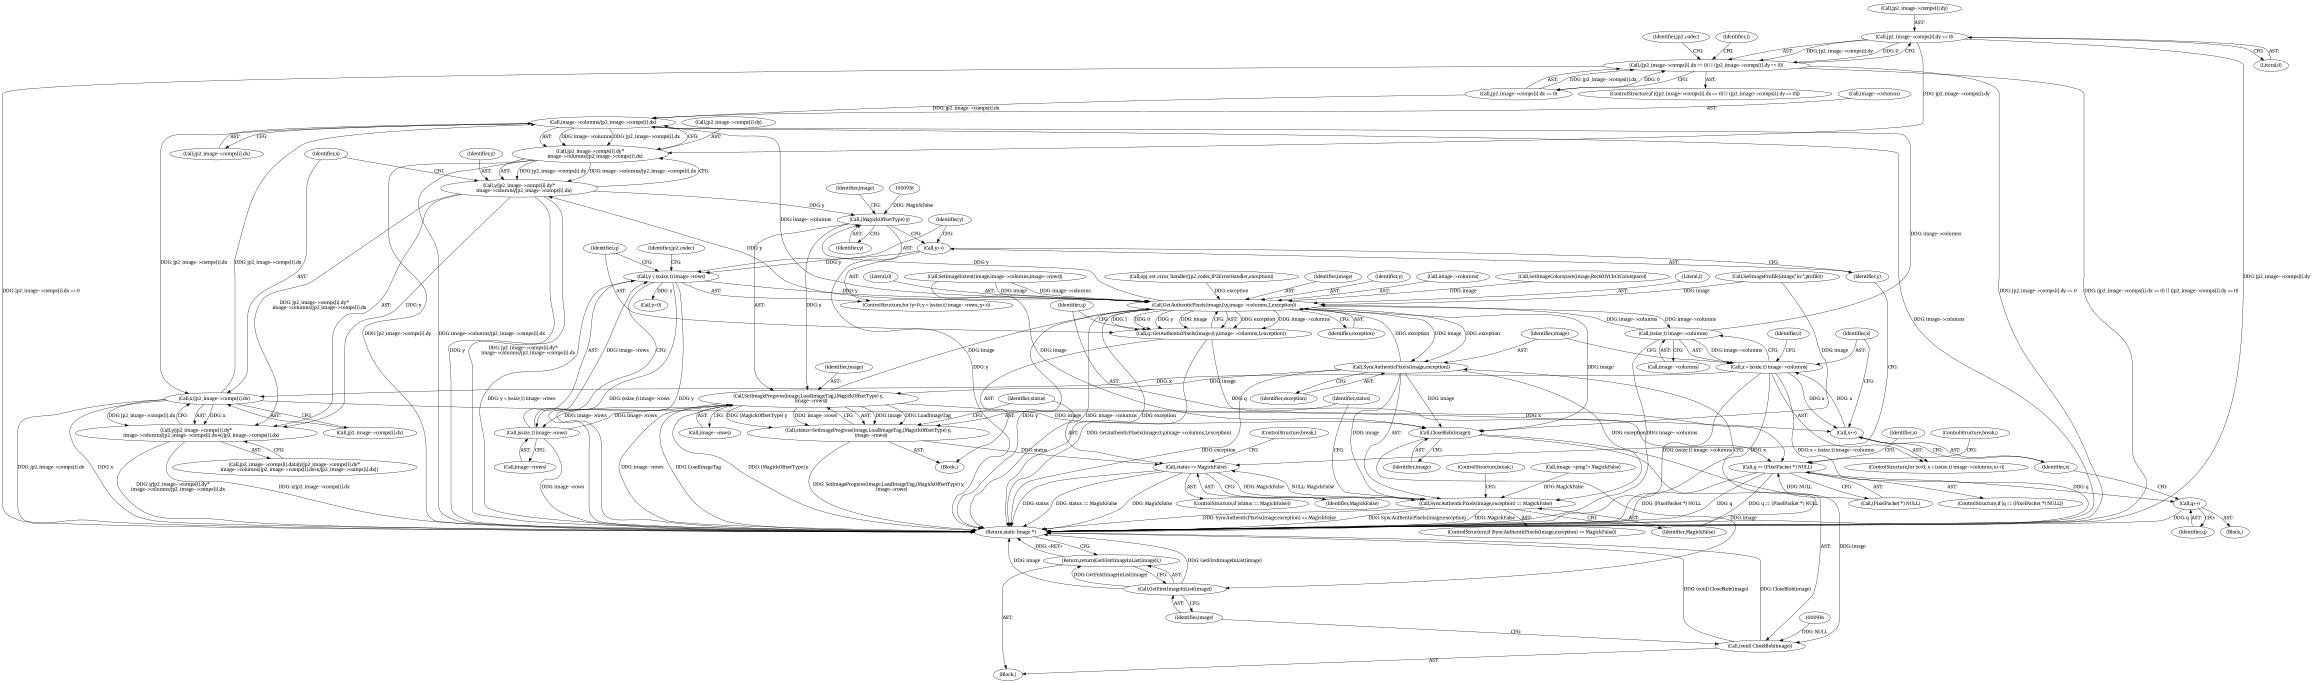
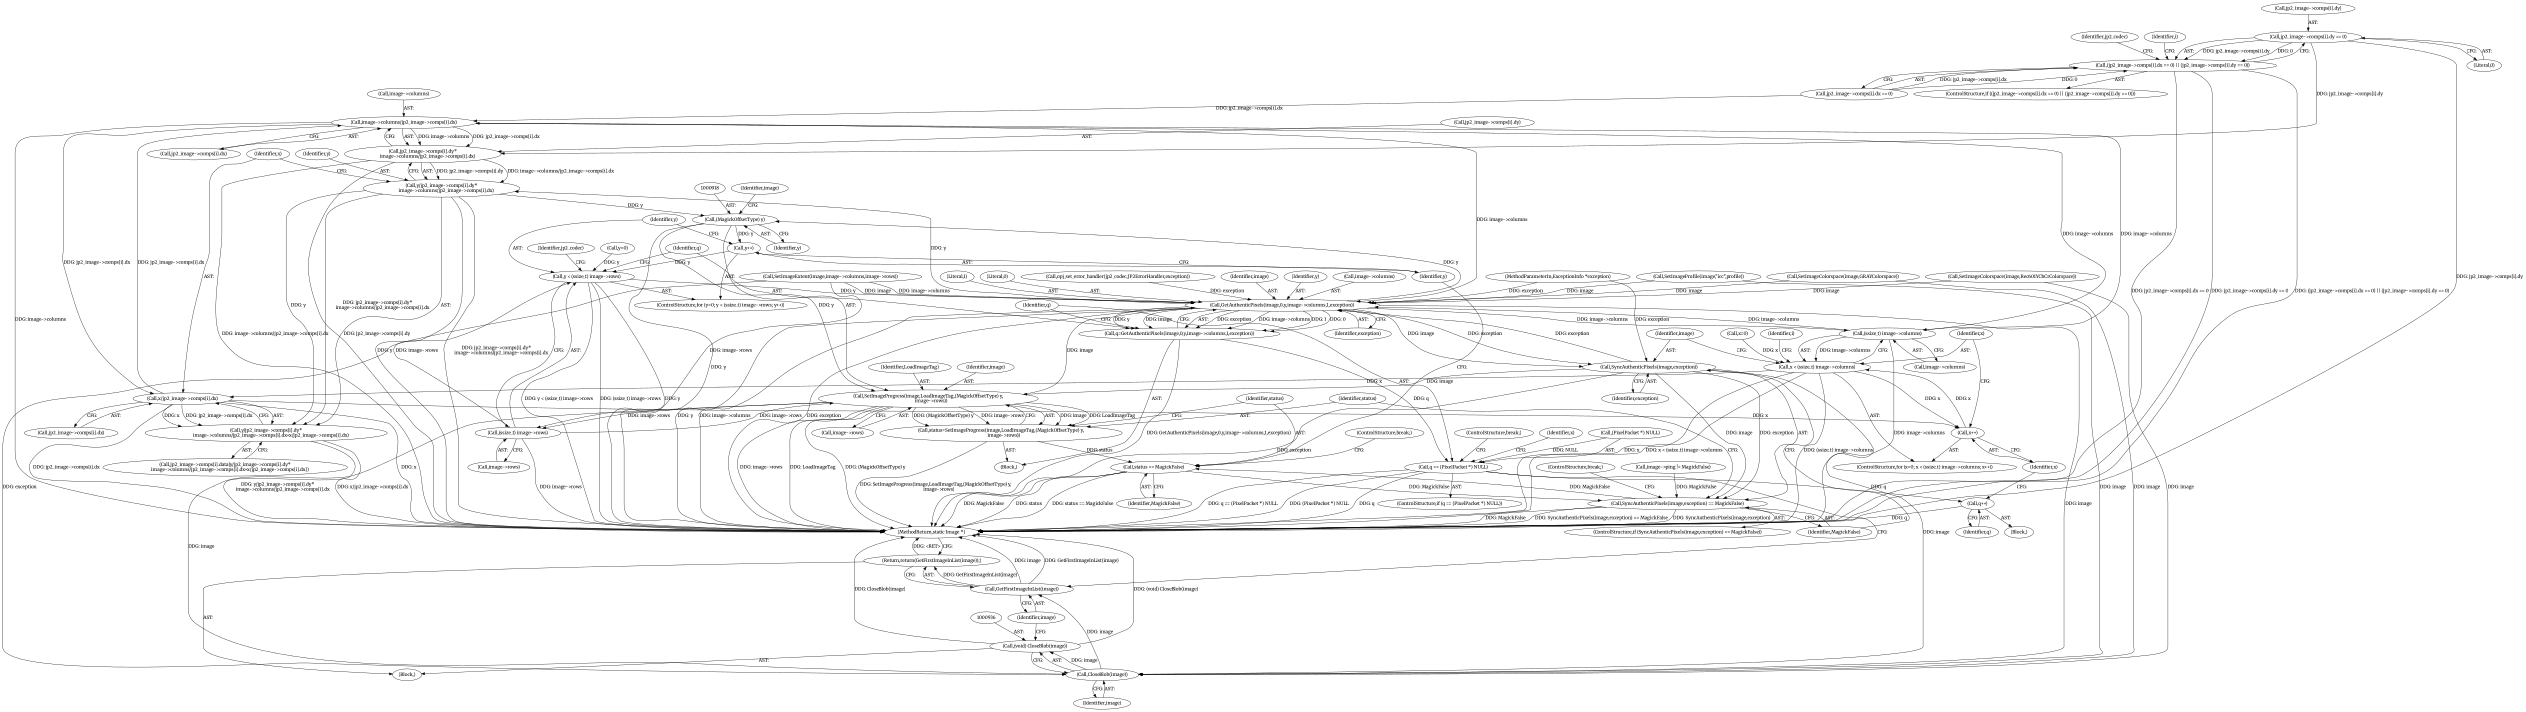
  digraph {
    fontname=Merriweather
    node [fontname=Merriweather]
    edge [fontname=Merriweather]
    n1 [label="(Call,jp2_image->comps[i].dy == 0)"]
    n2 [label="(Call,(jp2_image->comps[i].dx == 0) || (jp2_image->comps[i].dy == 0))"]
    n3 [label="(Call,jp2_image->comps[i].dy*\n          image->columns/jp2_image->comps[i].dx)"]
-   n4 [label="(Return,static Image *)"]
+   n4 [label="(MethodReturn,static Image *)"]
    n5 [label="(Literal,0)"]
    n6 [label="(ControlStructure,if ((jp2_image->comps[i].dx == 0) || (jp2_image->comps[i].dy == 0)))"]
    n7 [label="(Call,jp2_image->comps[i].dx == 0)"]
    n8 [label="(Call,y/jp2_image->comps[i].dy*\n          image->columns/jp2_image->comps[i].dx)"]
    n9 [label="(Call,image->columns/jp2_image->comps[i].dx)"]
    n10 [label="(Return,return(GetFirstImageInList(image));)"]
    n11 [label="(Call,y/jp2_image->comps[i].dy*\n          image->columns/jp2_image->comps[i].dx+x/jp2_image->comps[i].dx)"]
    n12 [label="(Call,(MagickOffsetType) y)"]
    n13 [label="(Call,x/jp2_image->comps[i].dx)"]
    n14 [label="(Call,GetAuthenticPixels(image,0,y,image->columns,1,exception))"]
    n15 [label="(Call,(ssize_t) image->columns)"]
    n16 [label="(Call,jp2_image->comps[i].dx)"]
    n17 [label="(Call,jp2_image->comps[i].data[y/jp2_image->comps[i].dy*\n          image->columns/jp2_image->comps[i].dx+x/jp2_image->comps[i].dx])"]
    n18 [label="(Call,y++)"]
    n19 [label="(Call,SetImageProgress(image,LoadImageTag,(MagickOffsetType) y,\n      image->rows))"]
    n20 [label="(Identifier,y)"]
    n21 [label="(Call,x++)"]
    n22 [label="(Call,jp2_image->comps[i].dx)"]
    n23 [label="(Call,y < (ssize_t) image->rows)"]
    n24 [label="(ControlStructure,for (y=0; y < (ssize_t) image->rows; y++))"]
    n25 [label="(Identifier,y)"]
    n26 [label="(Call,(ssize_t) image->rows)"]
    n27 [label="(Call,CloseBlob(image))"]
    n28 [label="(Call,status=SetImageProgress(image,LoadImageTag,(MagickOffsetType) y,\n      image->rows))"]
    n29 [label="(Call,image->rows)"]
    n30 [label="(Call,status == MagickFalse)"]
    n31 [label="(Call,q=GetAuthenticPixels(image,0,y,image->columns,1,exception))"]
    n32 [label="(Call,SyncAuthenticPixels(image,exception))"]
    n33 [label="(Identifier,exception)"]
    n34 [label="(Call,image->rows)"]
    n35 [label="(Call,q == (PixelPacket *) NULL)"]
    n36 [label="(Block,)"]
    n37 [label="(Call,x < (ssize_t) image->columns)"]
    n38 [label="(Call,image->columns)"]
    n39 [label="(Call,SyncAuthenticPixels(image,exception) == MagickFalse)"]
    n40 [label="(Identifier,exception)"]
    n41 [label="(Call,(void) CloseBlob(image))"]
    n42 [label="(Call,GetFirstImageInList(image))"]
    n43 [label="(Identifier,image)"]
    n44 [label="(Call,q++)"]
    n45 [label="(Call,(PixelPacket *) NULL)"]
    n46 [label="(ControlStructure,if (q == (PixelPacket *) NULL))"]
    n47 [label="(Identifier,q)"]
    n48 [label="(Block,)"]
    n49 [label="(ControlStructure,for (x=0; x < (ssize_t) image->columns; x++))"]
    n50 [label="(Identifier,x)"]
    n51 [label="(ControlStructure,if (SyncAuthenticPixels(image,exception) == MagickFalse))"]
    n52 [label="(Identifier,MagickFalse)"]
-   n53 [label="(ControlStructure,if (status == MagickFalse))"]
    n54 [label="(Identifier,MagickFalse)"]
    n55 [label="(Block,)"]
    n56 [label="(Identifier,image)"]
    n57 [label="(ControlStructure,break;)"]
    n58 [label="(Identifier,x)"]
    n59 [label="(Call,opj_set_error_handler(jp2_codec,JP2ErrorHandler,exception))"]
    n60 [label="(Identifier,i)"]
    n61 [label="(Call,jp2_image->comps[i].dy)"]
    n62 [label="(Call,jp2_image->comps[i].dy)"]
    n63 [label="(Identifier,jp2_codec)"]
    n64 [label="(Identifier,x)"]
    n65 [label="(Identifier,image)"]
    n66 [label="(ControlStructure,break;)"]
    n67 [label="(Identifier,status)"]
    n68 [label="(Identifier,y)"]
    n69 [label="(Call,y=0)"]
    n70 [label="(Identifier,y)"]
    n71 [label="(Call,image->columns)"]
    n72 [label="(Identifier,q)"]
+   n73 [label="(Call,SetImageColorspace(image,GRAYColorspace))"]
    n74 [label="(Identifier,image)"]
    n75 [label="(Call,SetImageColorspace(image,Rec601YCbCrColorspace))"]
+   n76 [label="(MethodParameterIn,ExceptionInfo *exception)"]
    n77 [label="(Literal,1)"]
    n78 [label="(Call,image->ping != MagickFalse)"]
    n79 [label="(Identifier,image)"]
    n80 [label="(Identifier,jp2_codec)"]
    n81 [label="(Identifier,y)"]
+   n82 [label="(Identifier,LoadImageTag)"]
    n83 [label="(Identifier,status)"]
    n84 [label="(Identifier,i)"]
    n85 [label="(Call,SetImageProfile(image,\"icc\",profile))"]
    n86 [label="(Literal,0)"]
    n87 [label="(Identifier,q)"]
+   n88 [label="(Call,x=0)"]
    n89 [label="(ControlStructure,break;)"]
    n90 [label="(Identifier,image)"]
    n91 [label="(Call,image->columns)"]
    n92 [label="(Call,SetImageExtent(image,image->columns,image->rows))"]
    n93 [label="(Identifier,x)"]
    1000918
    1000936
    n1 -> n2 [label="AST: "]
    n1 -> n2 [label="DDG: jp2_image->comps[i].dy"]
    n1 -> n2 [label="DDG: 0"]
    n1 -> n3 [label="DDG: jp2_image->comps[i].dy"]
    n1 -> n4 [label="DDG: jp2_image->comps[i].dy"]
    n1 -> n5 [label="CFG: "]
    n2 -> n1 [label="CFG: "]
    n2 -> n4 [label="DDG: jp2_image->comps[i].dy == 0"]
    n2 -> n4 [label="DDG: (jp2_image->comps[i].dx == 0) || (jp2_image->comps[i].dy == 0)"]
    n2 -> n4 [label="DDG: jp2_image->comps[i].dx == 0"]
    n2 -> n6 [label="AST: "]
    n2 -> n7 [label="CFG: "]
    n3 -> n4 [label="DDG: jp2_image->comps[i].dy"]
    n3 -> n4 [label="DDG: image->columns/jp2_image->comps[i].dx"]
    n3 -> n8 [label="AST: "]
    n3 -> n8 [label="DDG: jp2_image->comps[i].dy"]
    n3 -> n8 [label="DDG: image->columns/jp2_image->comps[i].dx"]
    n3 -> n9 [label="CFG: "]
    n4 -> n10 [label="CFG: "]
    n5 -> n1 [label="AST: "]
    n7 -> n2 [label="AST: "]
    n7 -> n2 [label="DDG: jp2_image->comps[i].dx"]
    n7 -> n2 [label="DDG: 0"]
    n7 -> n9 [label="DDG: jp2_image->comps[i].dx"]
    n8 -> n3 [label="CFG: "]
    n8 -> n4 [label="DDG: y"]
    n8 -> n4 [label="DDG: jp2_image->comps[i].dy*\n          image->columns/jp2_image->comps[i].dx"]
    n8 -> n11 [label="AST: "]
    n8 -> n11 [label="DDG: y"]
    n8 -> n11 [label="DDG: jp2_image->comps[i].dy*\n          image->columns/jp2_image->comps[i].dx"]
    n8 -> n12 [label="DDG: y"]
    n9 -> n3 [label="AST: "]
    n9 -> n3 [label="DDG: image->columns"]
    n9 -> n3 [label="DDG: jp2_image->comps[i].dx"]
    n9 -> n4 [label="DDG: image->columns"]
    n9 -> n13 [label="DDG: jp2_image->comps[i].dx"]
    n9 -> n14 [label="DDG: image->columns"]
+   n9 -> n15 [label="DDG: image->columns"]
    n9 -> n16 [label="CFG: "]
    n10 -> n4 [label="DDG: <RET>"]
    n10 -> n42 [label="CFG: "]
    n10 -> n55 [label="AST: "]
    n11 -> n4 [label="DDG: y/jp2_image->comps[i].dy*\n          image->columns/jp2_image->comps[i].dx"]
    n11 -> n4 [label="DDG: x/jp2_image->comps[i].dx"]
    n11 -> n13 [label="CFG: "]
    n11 -> n17 [label="AST: "]
    n12 -> n4 [label="DDG: y"]
-   n12 -> n18 [label="CFG: "]
+   n12 -> n18 [label="DDG: y"]
    n12 -> n19 [label="AST: "]
    n12 -> n19 [label="DDG: y"]
    n12 -> n20 [label="CFG: "]
    n13 -> n4 [label="DDG: jp2_image->comps[i].dx"]
    n13 -> n4 [label="DDG: x"]
    n13 -> n9 [label="DDG: jp2_image->comps[i].dx"]
    n13 -> n11 [label="AST: "]
    n13 -> n11 [label="DDG: x"]
    n13 -> n11 [label="DDG: jp2_image->comps[i].dx"]
    n13 -> n21 [label="DDG: x"]
    n13 -> n22 [label="CFG: "]
    n14 -> n4 [label="DDG: y"]
    n14 -> n4 [label="DDG: image->columns"]
    n14 -> n4 [label="DDG: exception"]
    n14 -> n8 [label="DDG: y"]
    n14 -> n12 [label="DDG: y"]
    n14 -> n15 [label="DDG: image->columns"]
    n14 -> n27 [label="DDG: image"]
    n14 -> n31 [label="AST: "]
    n14 -> n31 [label="DDG: exception"]
    n14 -> n31 [label="DDG: image->columns"]
    n14 -> n31 [label="DDG: 1"]
    n14 -> n31 [label="DDG: 0"]
    n14 -> n31 [label="DDG: y"]
    n14 -> n31 [label="DDG: image"]
    n14 -> n32 [label="DDG: image"]
    n14 -> n32 [label="DDG: exception"]
    n14 -> n33 [label="CFG: "]
    n15 -> n4 [label="DDG: image->columns"]
    n15 -> n9 [label="DDG: image->columns"]
    n15 -> n14 [label="DDG: image->columns"]
    n15 -> n37 [label="AST: "]
    n15 -> n37 [label="DDG: image->columns"]
    n15 -> n38 [label="CFG: "]
    n16 -> n9 [label="AST: "]
    n17 -> n11 [label="CFG: "]
    n18 -> n23 [label="DDG: y"]
    n18 -> n24 [label="AST: "]
    n18 -> n25 [label="CFG: "]
    n19 -> n4 [label="DDG: image->rows"]
    n19 -> n4 [label="DDG: LoadImageTag"]
    n19 -> n4 [label="DDG: (MagickOffsetType) y"]
    n19 -> n14 [label="DDG: image"]
    n19 -> n26 [label="DDG: image->rows"]
    n19 -> n27 [label="DDG: image"]
    n19 -> n28 [label="AST: "]
    n19 -> n28 [label="DDG: image"]
    n19 -> n28 [label="DDG: LoadImageTag"]
    n19 -> n28 [label="DDG: (MagickOffsetType) y"]
    n19 -> n28 [label="DDG: image->rows"]
    n19 -> n29 [label="CFG: "]
    n20 -> n12 [label="AST: "]
    n21 -> n37 [label="DDG: x"]
    n21 -> n49 [label="AST: "]
    n21 -> n50 [label="CFG: "]
    n22 -> n13 [label="AST: "]
    n23 -> n4 [label="DDG: y < (ssize_t) image->rows"]
    n23 -> n4 [label="DDG: (ssize_t) image->rows"]
    n23 -> n4 [label="DDG: y"]
    n23 -> n14 [label="DDG: y"]
    n23 -> n24 [label="AST: "]
    n23 -> n26 [label="CFG: "]
    n25 -> n18 [label="AST: "]
    n25 -> n30 [label="CFG: "]
    n26 -> n4 [label="DDG: image->rows"]
    n26 -> n19 [label="DDG: image->rows"]
    n26 -> n23 [label="AST: "]
    n26 -> n23 [label="DDG: image->rows"]
    n26 -> n34 [label="CFG: "]
    n27 -> n41 [label="AST: "]
    n27 -> n41 [label="DDG: image"]
    n27 -> n42 [label="DDG: image"]
    n27 -> n43 [label="CFG: "]
    n28 -> n4 [label="DDG: SetImageProgress(image,LoadImageTag,(MagickOffsetType) y,\n      image->rows)"]
    n28 -> n19 [label="CFG: "]
    n28 -> n30 [label="DDG: status"]
    n28 -> n36 [label="AST: "]
    n29 -> n19 [label="AST: "]
    n30 -> n4 [label="DDG: MagickFalse"]
    n30 -> n4 [label="DDG: status"]
    n30 -> n4 [label="DDG: status == MagickFalse"]
    n30 -> n39 [label="DDG: MagickFalse"]
-   n30 -> n53 [label="AST: "]
    n30 -> n54 [label="CFG: "]
    n31 -> n4 [label="DDG: GetAuthenticPixels(image,0,y,image->columns,1,exception)"]
    n31 -> n14 [label="CFG: "]
    n31 -> n35 [label="DDG: q"]
    n31 -> n36 [label="AST: "]
    n32 -> n4 [label="DDG: exception"]
    n32 -> n14 [label="DDG: exception"]
    n32 -> n19 [label="DDG: image"]
    n32 -> n27 [label="DDG: image"]
    n32 -> n39 [label="AST: "]
    n32 -> n39 [label="DDG: image"]
    n32 -> n39 [label="DDG: exception"]
    n32 -> n40 [label="CFG: "]
    n33 -> n14 [label="AST: "]
    n34 -> n26 [label="AST: "]
    n35 -> n4 [label="DDG: q == (PixelPacket *) NULL"]
    n35 -> n4 [label="DDG: (PixelPacket *) NULL"]
    n35 -> n4 [label="DDG: q"]
    n35 -> n44 [label="DDG: q"]
-   n35 -> n45 [label="CFG: "]
+   n35 -> n42 [label="CFG: "]
    n35 -> n46 [label="AST: "]
    n37 -> n4 [label="DDG: (ssize_t) image->columns"]
    n37 -> n4 [label="DDG: x"]
    n37 -> n4 [label="DDG: x < (ssize_t) image->columns"]
    n37 -> n13 [label="DDG: x"]
    n37 -> n15 [label="CFG: "]
    n37 -> n21 [label="DDG: x"]
    n37 -> n49 [label="AST: "]
    n38 -> n15 [label="AST: "]
    n39 -> n4 [label="DDG: SyncAuthenticPixels(image,exception) == MagickFalse"]
    n39 -> n4 [label="DDG: SyncAuthenticPixels(image,exception)"]
    n39 -> n4 [label="DDG: MagickFalse"]
-   n39 -> n30 [label="NULL: MagickFalse"]
+   n39 -> n30 [label="DDG: MagickFalse"]
    n39 -> n51 [label="AST: "]
    n39 -> n52 [label="CFG: "]
    n40 -> n32 [label="AST: "]
    n41 -> n4 [label="DDG: (void) CloseBlob(image)"]
    n41 -> n4 [label="DDG: CloseBlob(image)"]
+   n41 -> n27 [label="CFG: "]
    n41 -> n55 [label="AST: "]
    n42 -> n4 [label="DDG: image"]
    n42 -> n4 [label="DDG: GetFirstImageInList(image)"]
    n42 -> n10 [label="AST: "]
    n42 -> n10 [label="DDG: GetFirstImageInList(image)"]
    n42 -> n56 [label="CFG: "]
    n43 -> n27 [label="AST: "]
    n44 -> n4 [label="DDG: q"]
    n44 -> n47 [label="CFG: "]
    n44 -> n48 [label="AST: "]
    n45 -> n35 [label="AST: "]
    n45 -> n35 [label="DDG: NULL"]
    n47 -> n44 [label="AST: "]
    n50 -> n21 [label="AST: "]
    n50 -> n44 [label="CFG: "]
    n52 -> n32 [label="CFG: "]
    n52 -> n39 [label="AST: "]
    n54 -> n30 [label="AST: "]
    n56 -> n41 [label="CFG: "]
    n56 -> n42 [label="AST: "]
    n57 -> n35 [label="CFG: "]
    n58 -> n35 [label="CFG: "]
    n59 -> n14 [label="DDG: exception"]
    n60 -> n37 [label="CFG: "]
    n61 -> n1 [label="AST: "]
    n62 -> n3 [label="AST: "]
    n63 -> n23 [label="CFG: "]
    n64 -> n8 [label="CFG: "]
    n64 -> n13 [label="AST: "]
    n65 -> n14 [label="AST: "]
    n66 -> n39 [label="CFG: "]
    n67 -> n28 [label="CFG: "]
    n67 -> n30 [label="AST: "]
    n68 -> n14 [label="AST: "]
-   n23 -> n69 [label="DDG: y"]
+   n69 -> n23 [label="DDG: y"]
    n70 -> n8 [label="AST: "]
    n71 -> n14 [label="AST: "]
    n72 -> n31 [label="CFG: "]
    n72 -> n35 [label="AST: "]
+   n73 -> n14 [label="DDG: image"]
+   n73 -> n27 [label="DDG: image"]
    n74 -> n19 [label="AST: "]
    n75 -> n14 [label="DDG: image"]
+   n75 -> n27 [label="DDG: image"]
+   n76 -> n14 [label="DDG: exception"]
+   n76 -> n32 [label="DDG: exception"]
    n77 -> n14 [label="AST: "]
    n78 -> n39 [label="DDG: MagickFalse"]
    n79 -> n32 [label="AST: "]
    n79 -> n37 [label="CFG: "]
    n80 -> n2 [label="CFG: "]
    n81 -> n18 [label="CFG: "]
    n81 -> n23 [label="AST: "]
+   n82 -> n19 [label="AST: "]
    n83 -> n28 [label="AST: "]
    n83 -> n39 [label="CFG: "]
    n84 -> n2 [label="CFG: "]
    n85 -> n14 [label="DDG: image"]
    n85 -> n27 [label="DDG: image"]
    n86 -> n14 [label="AST: "]
    n87 -> n23 [label="CFG: "]
    n87 -> n31 [label="AST: "]
+   n88 -> n37 [label="DDG: x"]
    n89 -> n30 [label="CFG: "]
    n90 -> n12 [label="CFG: "]
    n91 -> n9 [label="AST: "]
    n92 -> n14 [label="DDG: image"]
    n92 -> n14 [label="DDG: image->columns"]
-   n92 -> n27 [label="DDG: image"]
+   n92 -> n26 [label="DDG: image->rows"]
+   n92 -> n27 [label="DDG: exception"]
    n93 -> n21 [label="CFG: "]
    n93 -> n37 [label="AST: "]
-   1000918 -> n12 [label="DDG: MagickFalse"]
-   1000936 -> n41 [label="DDG: NULL"]
+   1000918 -> n12 [label="AST: "]
+   1000936 -> n41 [label="AST: "]
  }
